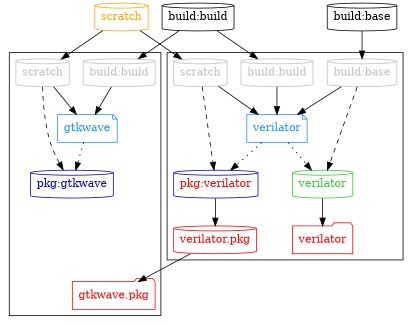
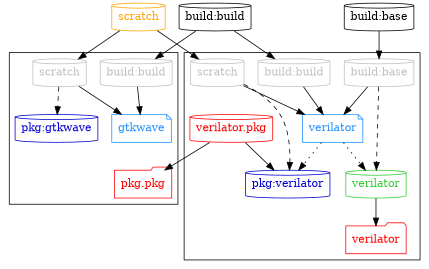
  digraph {
    newrank=true
    node [color=grey fontcolor=grey shape=cylinder]
    n1 [color=dodgerblue fontcolor=dodgerblue label=gtkwave shape=note]
    n2 [color=dodgerblue fontcolor=dodgerblue label=verilator shape=note]
    verilator [color=limegreen fontcolor=limegreen]
    "pkg:gtkwave" [color=mediumblue fontcolor=mediumblue]
-   "pkg:verilator" [color=mediumblue fontcolor=red]
+   "pkg:verilator" [color=mediumblue fontcolor=mediumblue]
    "build:build" [color="" fontcolor=""]
    "build:base" [color="" fontcolor=""]
    scratch [color=orange fontcolor=orange]
    n9 [label=scratch]
    n10 [label="build:base"]
    n11 [label=scratch]
    n12 [label="build:build"]
-   n13 [color=red fontcolor=red label="gtkwave.pkg" shape=folder]
+   n13 [color=red fontcolor=red label="pkg.pkg" shape=folder]
    n14 [label="build:build"]
    n15 [color=red fontcolor=red label=verilator shape=folder]
    n16 [color=red fontcolor=red label="verilator.pkg"]
    subgraph sub_1 {
      n1
      n2
    }
    subgraph sub_2 {
      "build:build"
      "build:base"
      subgraph sub_3 {
        verilator
      }
      subgraph sub_4 {
        "pkg:gtkwave"
        "pkg:verilator"
      }
    }
    subgraph sub_5 {
      scratch
    }
    subgraph sub_6 {
      rank=same
      "build:build"
      "build:base"
      scratch
    }
    subgraph sub_7 {
      "pkg:gtkwave"
      n9
    }
    subgraph sub_8 {
      verilator
      "pkg:verilator"
      n10
      n11
    }
    subgraph cluster_9 {
      n1
      "pkg:gtkwave"
      n13
      subgraph sub_10 {
        rank=same
        n9
        n12
      }
    }
    subgraph cluster_11 {
      n2
      verilator
      "pkg:verilator"
      subgraph sub_12 {
        rank=same
        n10
        n11
        n14
      }
      subgraph sub_13 {
        n15
        n16
      }
    }
-   n1 -> "pkg:gtkwave" [style=dotted]
    n2 -> verilator [style=dotted]
    n2 -> "pkg:verilator" [style=dotted]
    verilator -> n15
-   "pkg:verilator" -> n16
+   n16 -> "pkg:verilator"
    "build:build" -> n12
    "build:build" -> n14
    "build:base" -> n10
    scratch -> n9
    scratch -> n11
    n9 -> n1
    n9 -> "pkg:gtkwave" [style=dashed]
    n10 -> n2
    n10 -> verilator [style=dashed]
    n11 -> n2
    n11 -> "pkg:verilator" [style=dashed]
    n12 -> n1
    n14 -> n2
    n16 -> n13
  }
